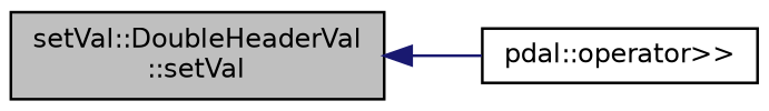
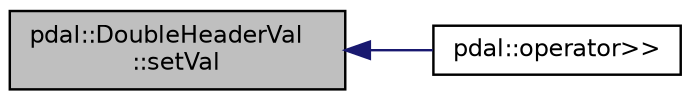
  digraph {
    rankdir=LR
    node [color=black fontname=Helvetica fontsize=10 shape=record style=filled]
-   n1 [fillcolor=grey75 fontcolor=black height=0.2 label="setVal::DoubleHeaderVal\l::setVal" width=0.4]
+   n1 [fillcolor=grey75 fontcolor=black height=0.2 label="pdal::DoubleHeaderVal\l::setVal" width=0.4]
    n2 [fillcolor=white height=0.2 label="pdal::operator\>\>" width=0.4]
    n1 -> n2 [color=midnightblue dir=back fontname=Helvetica fontsize=10 labelfontname=Helvetica labelfontsize=10 style=solid]
  }
